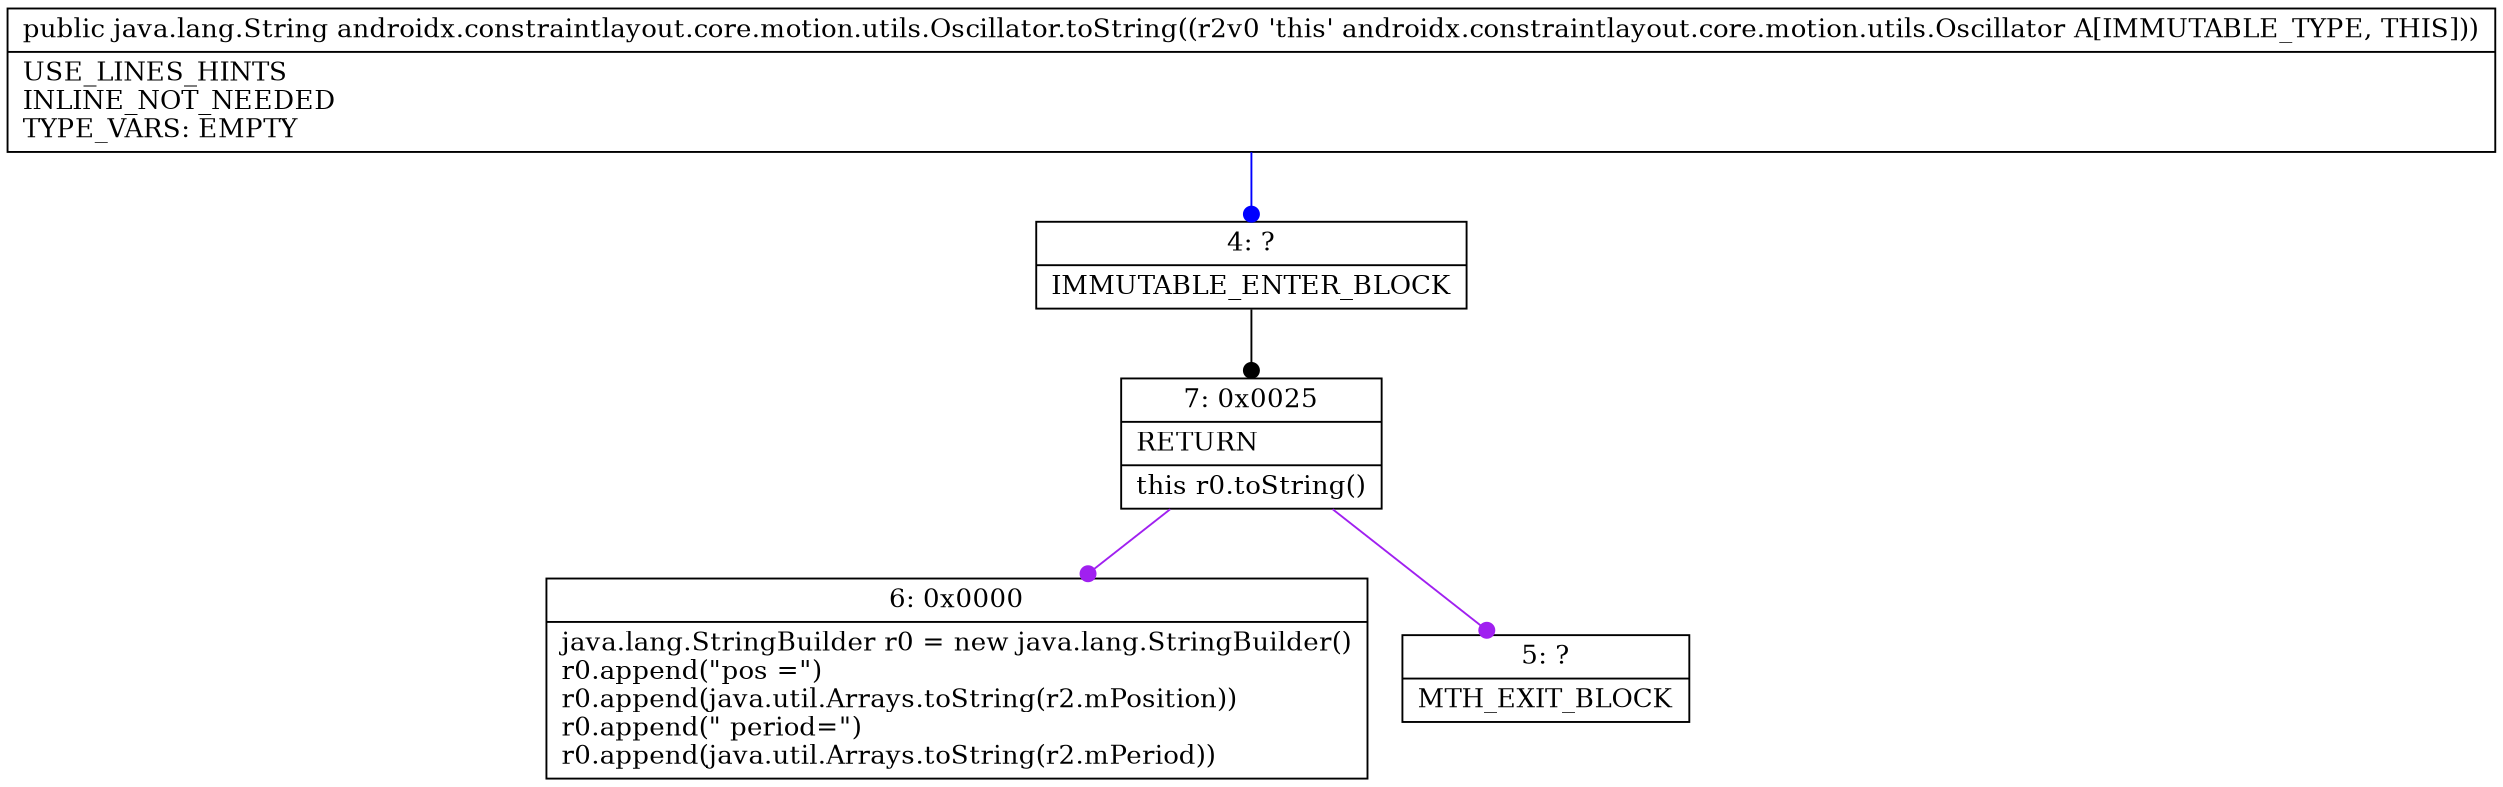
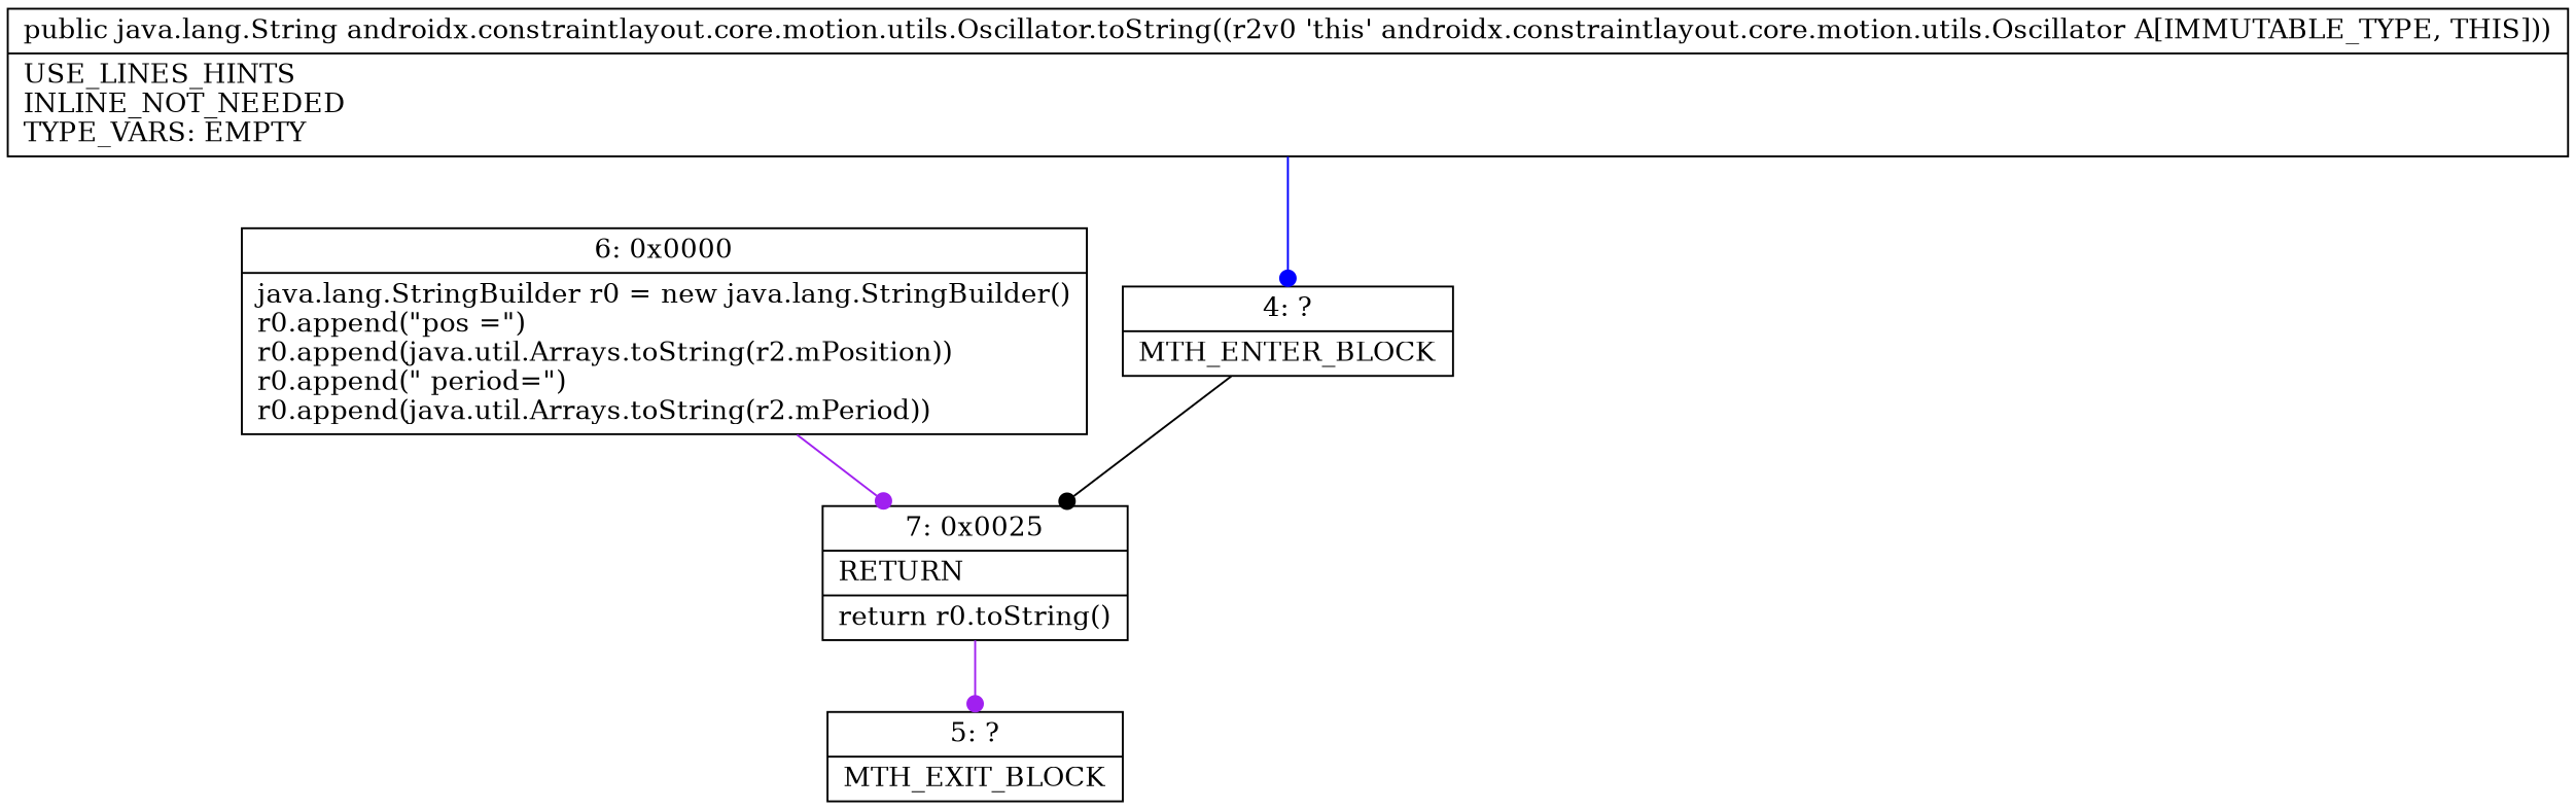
  digraph {
    node [shape=record]
    edge [arrowhead=dot color=purple]
-   n1 [label="{4\:\ ?|IMMUTABLE_ENTER_BLOCK\l}"]
-   n2 [label="{7\:\ 0x0025|RETURN\l|this r0.toString()\l}"]
+   n1 [label="{4\:\ ?|MTH_ENTER_BLOCK\l}"]
+   n2 [label="{7\:\ 0x0025|RETURN\l|return r0.toString()\l}"]
    n3 [label="{6\:\ 0x0000|java.lang.StringBuilder r0 = new java.lang.StringBuilder()\lr0.append(\"pos =\")\lr0.append(java.util.Arrays.toString(r2.mPosition))\lr0.append(\" period=\")\lr0.append(java.util.Arrays.toString(r2.mPeriod))\l}"]
    n4 [label="{5\:\ ?|MTH_EXIT_BLOCK\l}"]
    n5 [label="{public java.lang.String androidx.constraintlayout.core.motion.utils.Oscillator.toString((r2v0 'this' androidx.constraintlayout.core.motion.utils.Oscillator A[IMMUTABLE_TYPE, THIS]))  | USE_LINES_HINTS\lINLINE_NOT_NEEDED\lTYPE_VARS: EMPTY\l}"]
    n1 -> n2 [color=black]
    n2 -> n4
-   n2 -> n3
+   n3 -> n2
    n5 -> n1 [color=blue]
  }
